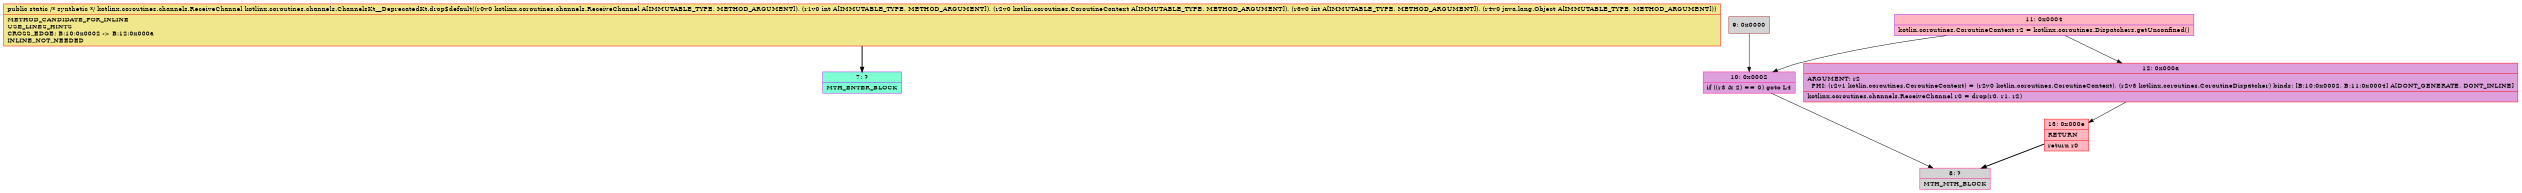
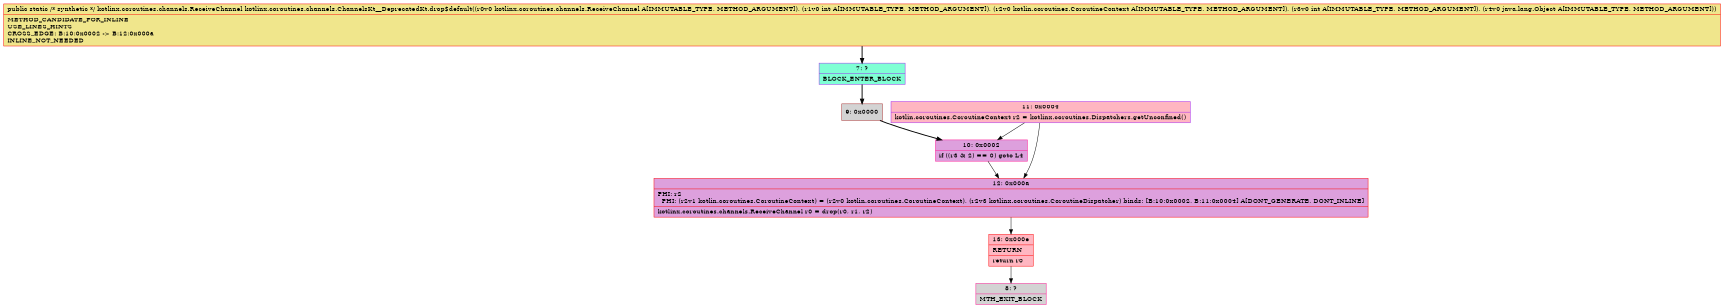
  digraph {
    node [color=red fillcolor=lightgrey shape=record style=filled]
    edge [style=solid]
-   n1 [color=purple fillcolor=aquamarine label="{7\:\ ?|MTH_ENTER_BLOCK\l}"]
+   n1 [color=purple fillcolor=aquamarine label="{7\:\ ?|BLOCK_ENTER_BLOCK\l}"]
    n2 [color=brown label="{9\:\ 0x0000}"]
    n3 [color=deeppink fillcolor=plum label="{10\:\ 0x0002|if ((r3 & 2) == 0) goto L4\l}"]
-   n4 [fillcolor=plum label="{12\:\ 0x000a|ARGUMENT: r2 \l  PHI: (r2v1 kotlin.coroutines.CoroutineContext) = (r2v0 kotlin.coroutines.CoroutineContext), (r2v3 kotlinx.coroutines.CoroutineDispatcher) binds: [B:10:0x0002, B:11:0x0004] A[DONT_GENERATE, DONT_INLINE]\l|kotlinx.coroutines.channels.ReceiveChannel r0 = drop(r0, r1, r2)\l}"]
+   n4 [fillcolor=plum label="{12\:\ 0x000a|PHI: r2 \l  PHI: (r2v1 kotlin.coroutines.CoroutineContext) = (r2v0 kotlin.coroutines.CoroutineContext), (r2v3 kotlinx.coroutines.CoroutineDispatcher) binds: [B:10:0x0002, B:11:0x0004] A[DONT_GENERATE, DONT_INLINE]\l|kotlinx.coroutines.channels.ReceiveChannel r0 = drop(r0, r1, r2)\l}"]
    n5 [color=purple fillcolor=lightpink label="{11\:\ 0x0004|kotlin.coroutines.CoroutineContext r2 = kotlinx.coroutines.Dispatchers.getUnconfined()\l}"]
    n6 [fillcolor=lightpink label="{13\:\ 0x000e|RETURN\l|return r0\l}"]
-   n7 [color=deeppink label="{8\:\ ?|MTH_MTH_BLOCK\l}"]
+   n7 [color=deeppink label="{8\:\ ?|MTH_EXIT_BLOCK\l}"]
    n8 [fillcolor=khaki label="{public static \/* synthetic *\/ kotlinx.coroutines.channels.ReceiveChannel kotlinx.coroutines.channels.ChannelsKt__DeprecatedKt.drop$default((r0v0 kotlinx.coroutines.channels.ReceiveChannel A[IMMUTABLE_TYPE, METHOD_ARGUMENT]), (r1v0 int A[IMMUTABLE_TYPE, METHOD_ARGUMENT]), (r2v0 kotlin.coroutines.CoroutineContext A[IMMUTABLE_TYPE, METHOD_ARGUMENT]), (r3v0 int A[IMMUTABLE_TYPE, METHOD_ARGUMENT]), (r4v0 java.lang.Object A[IMMUTABLE_TYPE, METHOD_ARGUMENT]))  | METHOD_CANDIDATE_FOR_INLINE\lUSE_LINES_HINTS\lCROSS_EDGE: B:10:0x0002 \-\> B:12:0x000a\lINLINE_NOT_NEEDED\l}"]
-   n2 -> n3
-   n3 -> n7
+   n1 -> n2 [style=bold]
+   n2 -> n3 [style=bold]
+   n3 -> n4
    n4 -> n6
    n5 -> n3
    n5 -> n4
-   n6 -> n7 [style=bold]
+   n6 -> n7
    n8 -> n1 [style=bold]
  }
